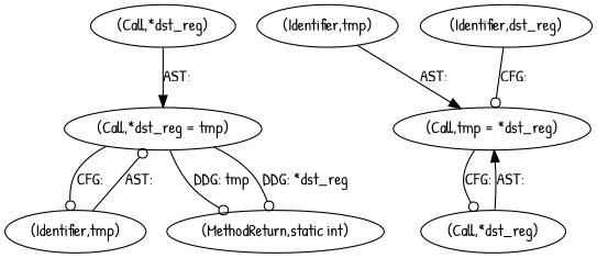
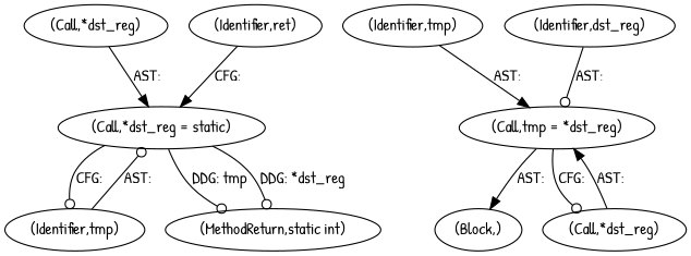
  digraph {
    fontname="Patrick Hand"
    node [fontname="Patrick Hand"]
    edge [arrowhead=odot fontname="Patrick Hand"]
-   n1 [label="(Call,*dst_reg = tmp)"]
+   n1 [label="(Call,*dst_reg = static)"]
    n2 [label="(Identifier,tmp)"]
    n3 [label="(MethodReturn,static int)"]
    n4 [label="(Call,tmp = *dst_reg)"]
+   n5 [label="(Block,)"]
    n6 [label="(Call,*dst_reg)"]
    n7 [label="(Identifier,tmp)"]
    n8 [label="(Identifier,dst_reg)"]
    n9 [label="(Call,*dst_reg)"]
+   n10 [label="(Identifier,ret)"]
    n1 -> n2 [label="CFG: "]
    n1 -> n3 [label="DDG: tmp"]
    n1 -> n3 [label="DDG: *dst_reg"]
    n2 -> n1 [label="AST: "]
+   n4 -> n5 [arrowhead=normal label="AST: "]
    n4 -> n6 [label="CFG: "]
    n6 -> n4 [arrowhead=normal label="AST: "]
    n7 -> n4 [arrowhead=normal label="AST: "]
-   n8 -> n4 [label="CFG: "]
+   n8 -> n4 [label="AST: "]
    n9 -> n1 [arrowhead=normal label="AST: "]
+   n10 -> n1 [arrowhead=normal label="CFG: "]
  }
